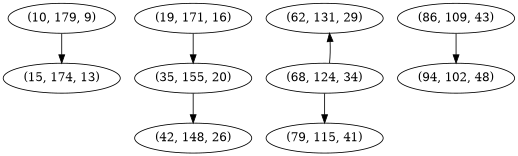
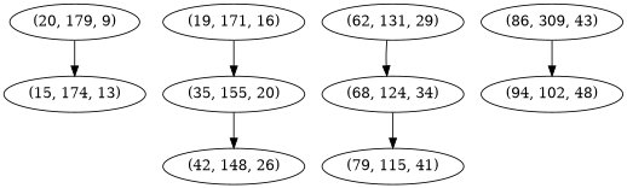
  digraph {
-   "(10, 179, 9)"
+   "(10, 179, 9)" [label="(20, 179, 9)"]
    "(15, 174, 13)"
    "(19, 171, 16)"
    "(35, 155, 20)"
    "(42, 148, 26)"
    "(62, 131, 29)"
    "(68, 124, 34)"
    "(79, 115, 41)"
-   "(86, 109, 43)"
+   "(86, 109, 43)" [label="(86, 309, 43)"]
    "(94, 102, 48)"
    "(10, 179, 9)" -> "(15, 174, 13)"
    "(19, 171, 16)" -> "(35, 155, 20)"
    "(35, 155, 20)" -> "(42, 148, 26)"
-   "(68, 124, 34)" -> "(62, 131, 29)"
+   "(62, 131, 29)" -> "(68, 124, 34)"
    "(68, 124, 34)" -> "(79, 115, 41)"
    "(86, 109, 43)" -> "(94, 102, 48)"
  }
